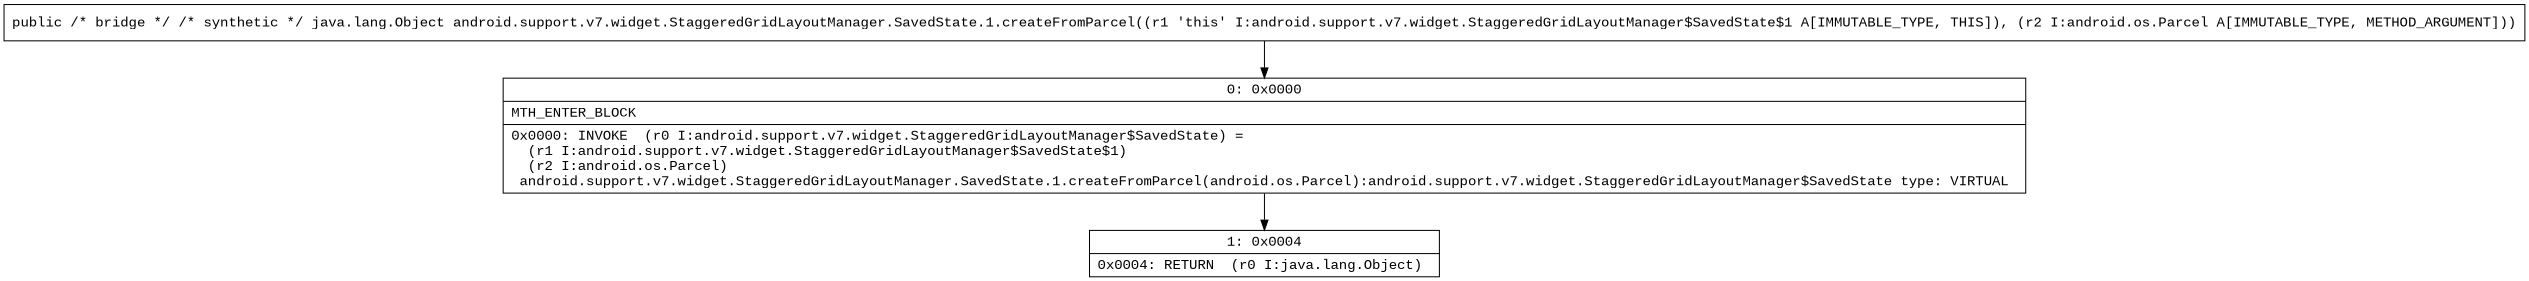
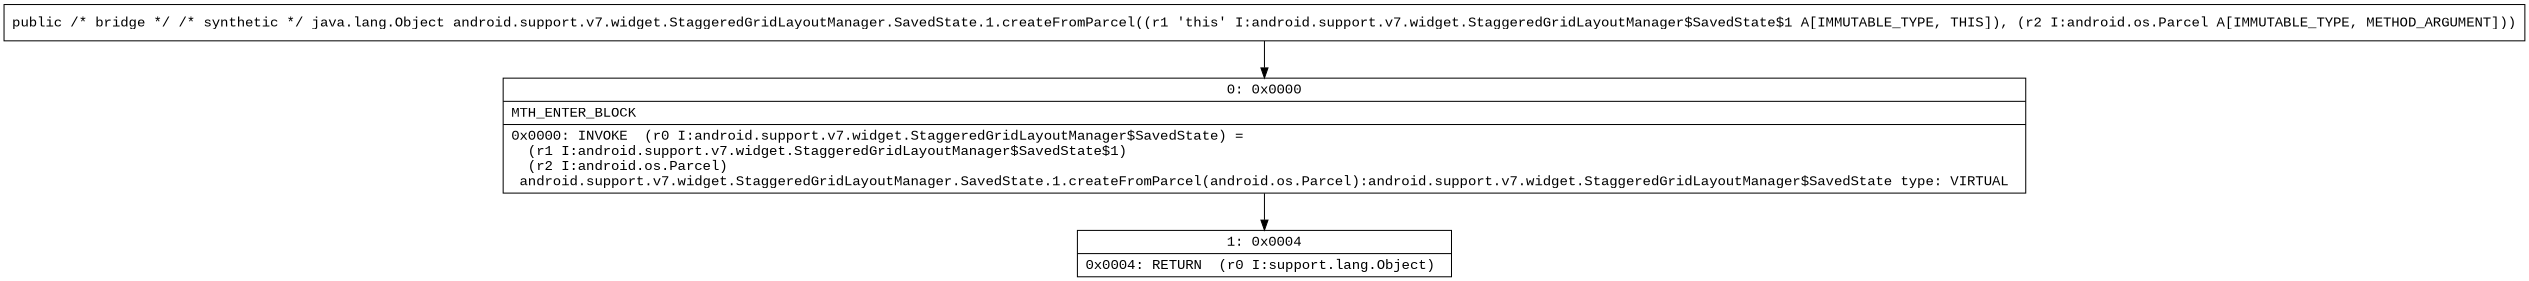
  digraph {
    fontname="Liberation Mono"
    node [shape=record fontname="Liberation Mono"]
    edge [fontname="Liberation Mono"]
    n1 [label="{0\:\ 0x0000|MTH_ENTER_BLOCK\l|0x0000: INVOKE  (r0 I:android.support.v7.widget.StaggeredGridLayoutManager$SavedState) = \l  (r1 I:android.support.v7.widget.StaggeredGridLayoutManager$SavedState$1)\l  (r2 I:android.os.Parcel)\l android.support.v7.widget.StaggeredGridLayoutManager.SavedState.1.createFromParcel(android.os.Parcel):android.support.v7.widget.StaggeredGridLayoutManager$SavedState type: VIRTUAL \l}"]
-   n2 [label="{1\:\ 0x0004|0x0004: RETURN  (r0 I:java.lang.Object) \l}"]
+   n2 [label="{1\:\ 0x0004|0x0004: RETURN  (r0 I:support.lang.Object) \l}"]
    n3 [label="{public \/* bridge *\/ \/* synthetic *\/ java.lang.Object android.support.v7.widget.StaggeredGridLayoutManager.SavedState.1.createFromParcel((r1 'this' I:android.support.v7.widget.StaggeredGridLayoutManager$SavedState$1 A[IMMUTABLE_TYPE, THIS]), (r2 I:android.os.Parcel A[IMMUTABLE_TYPE, METHOD_ARGUMENT])) }"]
    n1 -> n2
    n3 -> n1
  }
